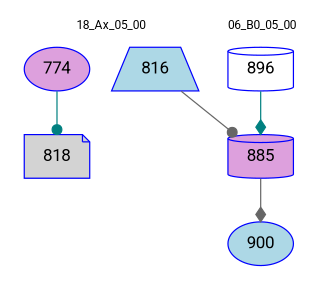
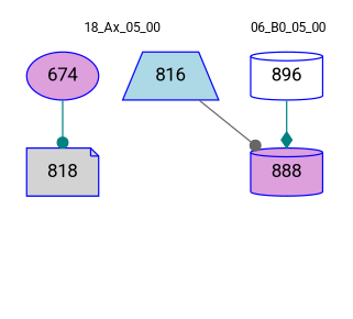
  digraph {
    fontname=Roboto
    node [color=blue fillcolor=lightblue fontname=Roboto shape=ellipse style=filled]
    edge [arrowhead=dot color=gray40 fontname=Roboto]
    n1 [label=816 shape=trapezium]
-   n2 [fillcolor=plum label=774]
+   n2 [fillcolor=plum label=674]
    n3 [fillcolor=lightgrey label=818 shape=note]
    n4 [fillcolor=white label=896 shape=cylinder]
-   n5 [fillcolor=plum label=885 shape=cylinder]
-   n6 [label=900]
+   n5 [fillcolor=plum label=888 shape=cylinder]
    subgraph cluster_1 {
      color=white
      fontsize=10
      label="18_Ax_05_00"
      n1
      n2
      n3
    }
    subgraph cluster_2 {
      color=white
      fontsize=10
      label="06_B0_05_00"
      n4
      n5
-     n6
    }
    n1 -> n5
    n2 -> n3 [color=teal]
    n4 -> n5 [arrowhead=diamond color=teal]
-   n5 -> n6 [arrowhead=diamond]
  }
